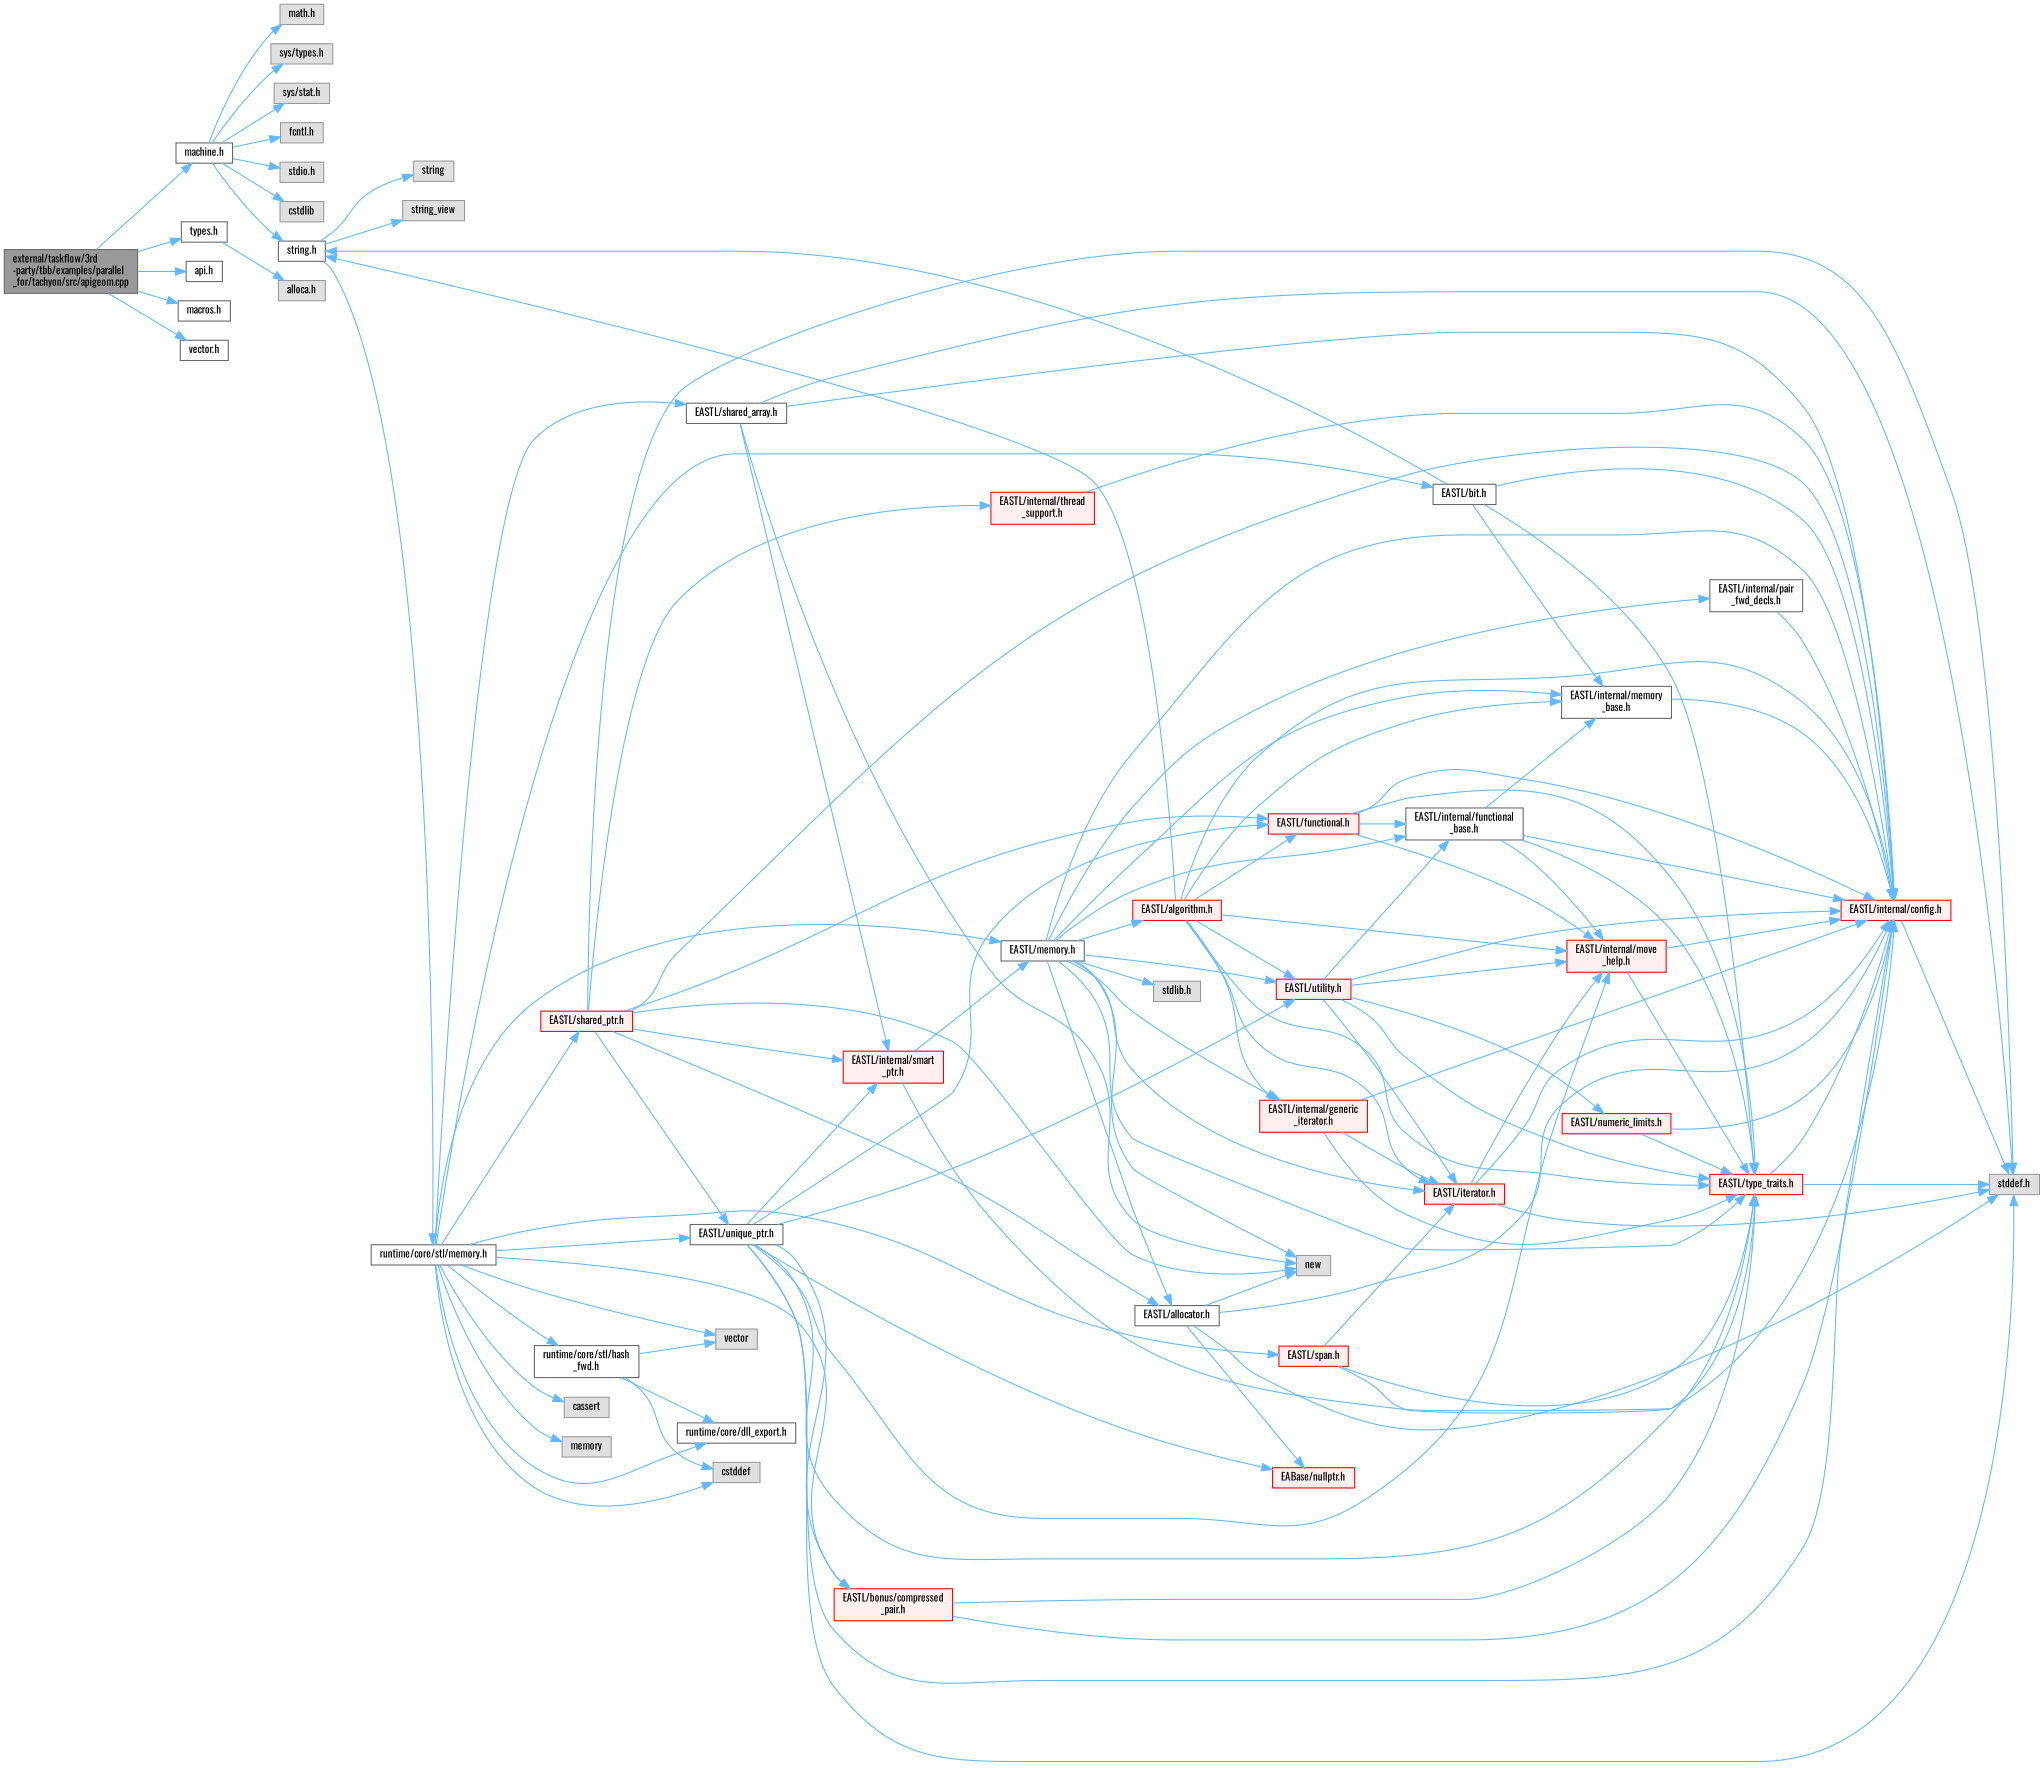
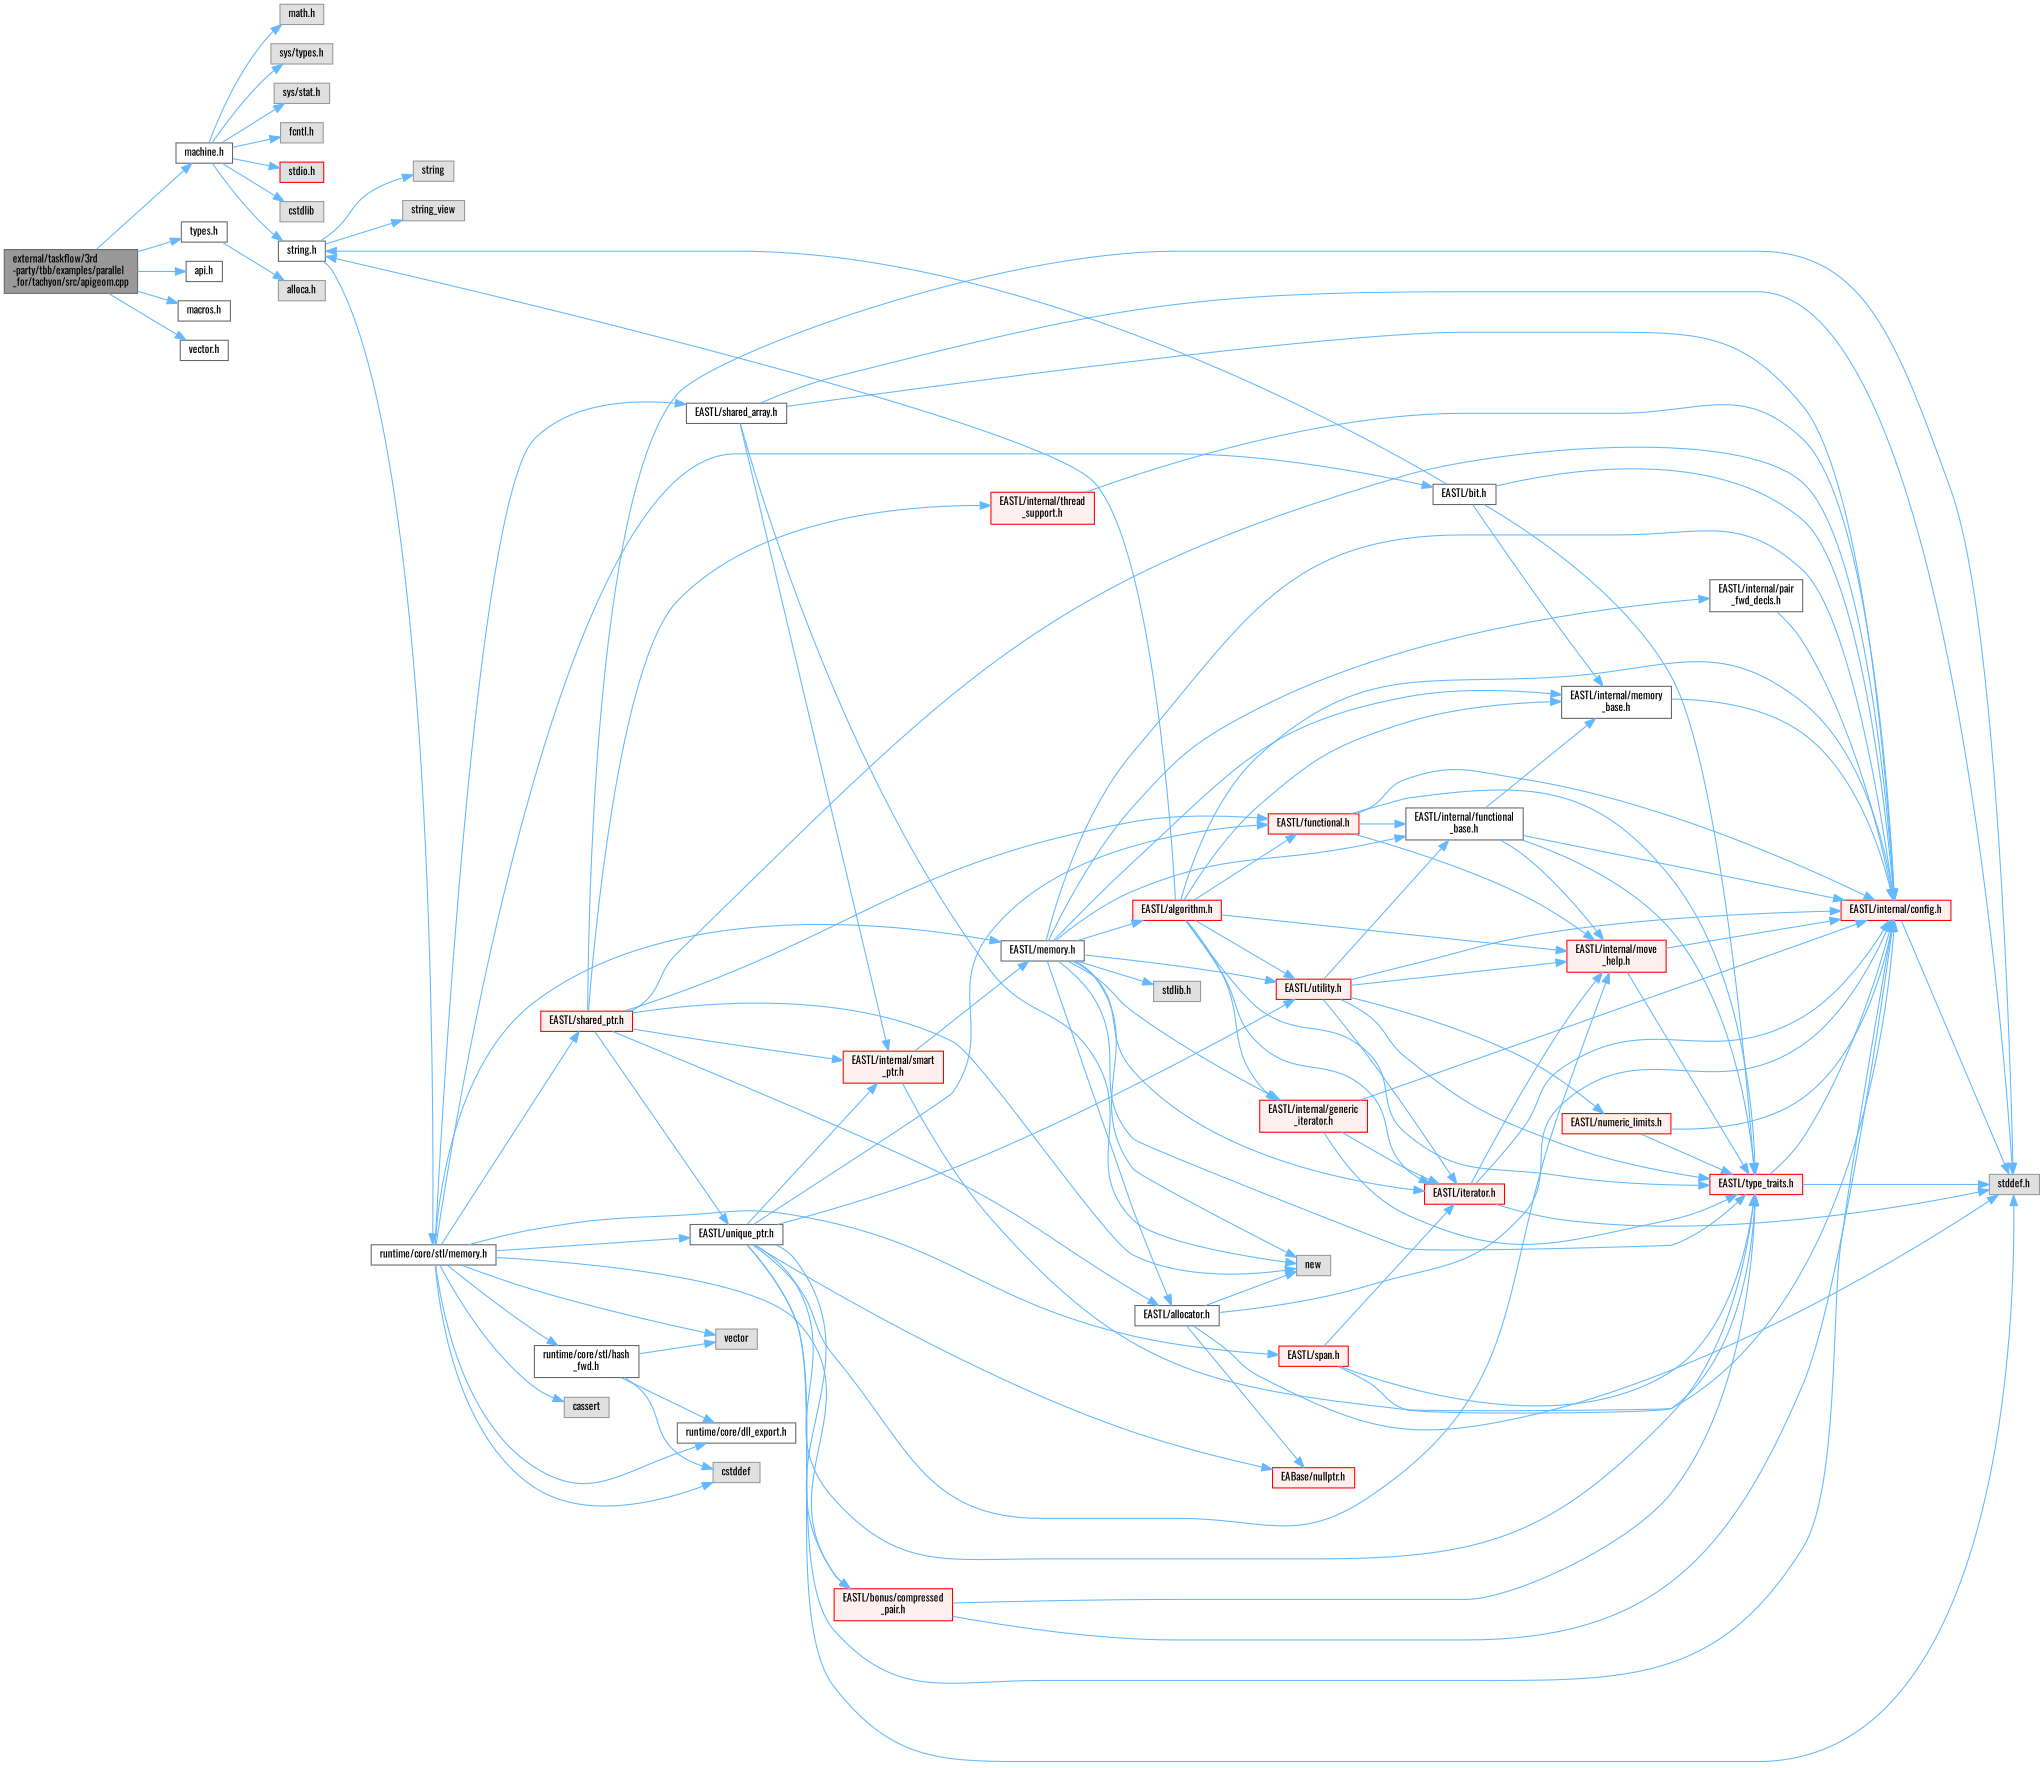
  digraph {
    fontname=Oswald
    rankdir=LR
    node [color=grey40 fillcolor=white fontname=Oswald fontsize=10 shape=box style=filled]
    edge [color=steelblue1 fontname=Oswald fontsize=10 labelfontname=Helvetica labelfontsize=10 style=solid]
    n1 [color=gray40 fillcolor=grey60 fontcolor=black height=0.2 label="external/taskflow/3rd\l-party/tbb/examples/parallel\l_for/tachyon/src/apigeom.cpp" width=0.4]
    n2 [height=0.2 label="machine.h" width=0.4]
    n3 [height=0.2 label="types.h" width=0.4]
    n4 [height=0.2 label="api.h" width=0.4]
    n5 [height=0.2 label="macros.h" width=0.4]
    n6 [height=0.2 label="vector.h" width=0.4]
-   n7 [color=grey60 fillcolor="#E0E0E0" height=0.2 label="stdio.h" width=0.4]
+   n7 [color=red fillcolor="#E0E0E0" height=0.2 label="stdio.h" width=0.4]
    n8 [color=grey60 fillcolor="#E0E0E0" height=0.2 label=cstdlib width=0.4]
    n9 [height=0.2 label="string.h" width=0.4]
    n10 [color=grey60 fillcolor="#E0E0E0" height=0.2 label="math.h" width=0.4]
    n11 [color=grey60 fillcolor="#E0E0E0" height=0.2 label="sys/types.h" width=0.4]
    n12 [color=grey60 fillcolor="#E0E0E0" height=0.2 label="sys/stat.h" width=0.4]
    n13 [color=grey60 fillcolor="#E0E0E0" height=0.2 label="fcntl.h" width=0.4]
    n14 [color=grey60 fillcolor="#E0E0E0" height=0.2 label="alloca.h" width=0.4]
    n15 [color=grey60 fillcolor="#E0E0E0" height=0.2 label=string width=0.4]
    n16 [color=grey60 fillcolor="#E0E0E0" height=0.2 label=string_view width=0.4]
    n17 [height=0.2 label="runtime/core/stl/memory.h" width=0.4]
    n18 [color=grey60 fillcolor="#E0E0E0" height=0.2 label=cstddef width=0.4]
    n19 [color=grey60 fillcolor="#E0E0E0" height=0.2 label=vector width=0.4]
    n20 [color=grey60 fillcolor="#E0E0E0" height=0.2 label=cassert width=0.4]
-   n21 [color=grey60 fillcolor="#E0E0E0" height=0.2 label=memory width=0.4]
    n22 [height=0.2 label="EASTL/bit.h" width=0.4]
    n23 [height=0.2 label="EASTL/memory.h" width=0.4]
    n24 [height=0.2 label="EASTL/shared_array.h" width=0.4]
    n25 [height=0.2 label="EASTL/unique_ptr.h" width=0.4]
    n26 [color=red fillcolor="#FFF0F0" height=0.2 label="EASTL/bonus/compressed\l_pair.h" width=0.4]
    n27 [color=red fillcolor="#FFF0F0" height=0.2 label="EASTL/shared_ptr.h" width=0.4]
    n28 [color=red fillcolor="#FFF0F0" height=0.2 label="EASTL/span.h" width=0.4]
    n29 [height=0.2 label="runtime/core/dll_export.h" width=0.4]
    n30 [height=0.2 label="runtime/core/stl/hash\l_fwd.h" width=0.4]
    n31 [color=red fillcolor="#FFF0F0" height=0.2 label="EASTL/internal/config.h" width=0.4]
    n32 [height=0.2 label="EASTL/internal/memory\l_base.h" width=0.4]
    n33 [color=red fillcolor="#FFF0F0" height=0.2 label="EASTL/type_traits.h" width=0.4]
    n34 [color=red fillcolor="#FFF0F0" height=0.2 label="EASTL/internal/generic\l_iterator.h" width=0.4]
    n35 [color=red fillcolor="#FFF0F0" height=0.2 label="EASTL/iterator.h" width=0.4]
    n36 [height=0.2 label="EASTL/internal/pair\l_fwd_decls.h" width=0.4]
    n37 [height=0.2 label="EASTL/internal/functional\l_base.h" width=0.4]
    n38 [color=red fillcolor="#FFF0F0" height=0.2 label="EASTL/algorithm.h" width=0.4]
    n39 [color=red fillcolor="#FFF0F0" height=0.2 label="EASTL/utility.h" width=0.4]
    n40 [height=0.2 label="EASTL/allocator.h" width=0.4]
    n41 [color=grey60 fillcolor="#E0E0E0" height=0.2 label=new width=0.4]
    n42 [color=grey60 fillcolor="#E0E0E0" height=0.2 label="stdlib.h" width=0.4]
    n43 [color=grey60 fillcolor="#E0E0E0" height=0.2 label="stddef.h" width=0.4]
    n44 [color=red fillcolor="#FFF0F0" height=0.2 label="EASTL/internal/smart\l_ptr.h" width=0.4]
    n45 [color=red fillcolor="#FFF0F0" height=0.2 label="EASTL/internal/move\l_help.h" width=0.4]
    n46 [color=red fillcolor="#FFF0F0" height=0.2 label="EASTL/functional.h" width=0.4]
    n47 [color=red fillcolor="#FFF0F0" height=0.2 label="EABase/nullptr.h" width=0.4]
    n48 [color=red fillcolor="#FFF0F0" height=0.2 label="EASTL/internal/thread\l_support.h" width=0.4]
    n49 [color=red fillcolor="#FFF0F0" height=0.2 label="EASTL/numeric_limits.h" width=0.4]
    n1 -> n2
    n1 -> n3
    n1 -> n4
    n1 -> n5
    n1 -> n6
    n2 -> n7
    n2 -> n8
    n2 -> n9
    n2 -> n10
    n2 -> n11
    n2 -> n12
    n2 -> n13
    n3 -> n14
    n9 -> n15
    n9 -> n16
    n9 -> n17
    n17 -> n18
    n17 -> n19
    n17 -> n20
-   n17 -> n21
    n17 -> n22
    n17 -> n23
    n17 -> n24
    n17 -> n25
    n17 -> n26
    n17 -> n27
    n17 -> n28
    n17 -> n29
    n17 -> n30
    n22 -> n9
    n22 -> n31
    n22 -> n32
    n22 -> n33
    n23 -> n31
    n23 -> n32
    n23 -> n33
    n23 -> n34
    n23 -> n35
    n23 -> n36
    n23 -> n37
    n23 -> n38
    n23 -> n39
    n23 -> n40
    n23 -> n41
    n23 -> n42
    n24 -> n31
    n24 -> n41
    n24 -> n43
    n24 -> n44
    n25 -> n26
    n25 -> n31
    n25 -> n33
    n25 -> n39
    n25 -> n43
    n25 -> n44
    n25 -> n45
    n25 -> n46
    n25 -> n47
    n26 -> n31
    n26 -> n33
    n27 -> n25
    n27 -> n31
    n27 -> n40
    n27 -> n41
    n27 -> n43
    n27 -> n44
    n27 -> n46
    n27 -> n48
    n28 -> n31
    n28 -> n33
    n28 -> n35
    n30 -> n18
    n30 -> n19
    n30 -> n29
    n31 -> n43
    n32 -> n31
    n33 -> n31
    n33 -> n43
    n34 -> n31
    n34 -> n33
    n34 -> n35
    n35 -> n31
    n35 -> n43
    n35 -> n45
    n36 -> n31
    n37 -> n31
    n37 -> n32
    n37 -> n33
    n37 -> n45
    n38 -> n9
    n38 -> n31
    n38 -> n32
    n38 -> n33
    n38 -> n34
    n38 -> n35
    n38 -> n39
    n38 -> n45
    n38 -> n46
    n39 -> n31
    n39 -> n33
    n39 -> n35
    n39 -> n37
    n39 -> n45
    n39 -> n49
    n40 -> n31
    n40 -> n41
    n40 -> n43
    n40 -> n47
    n44 -> n23
    n44 -> n33
    n45 -> n31
    n45 -> n33
    n46 -> n31
    n46 -> n33
    n46 -> n37
    n46 -> n45
    n48 -> n31
    n49 -> n31
    n49 -> n33
  }
